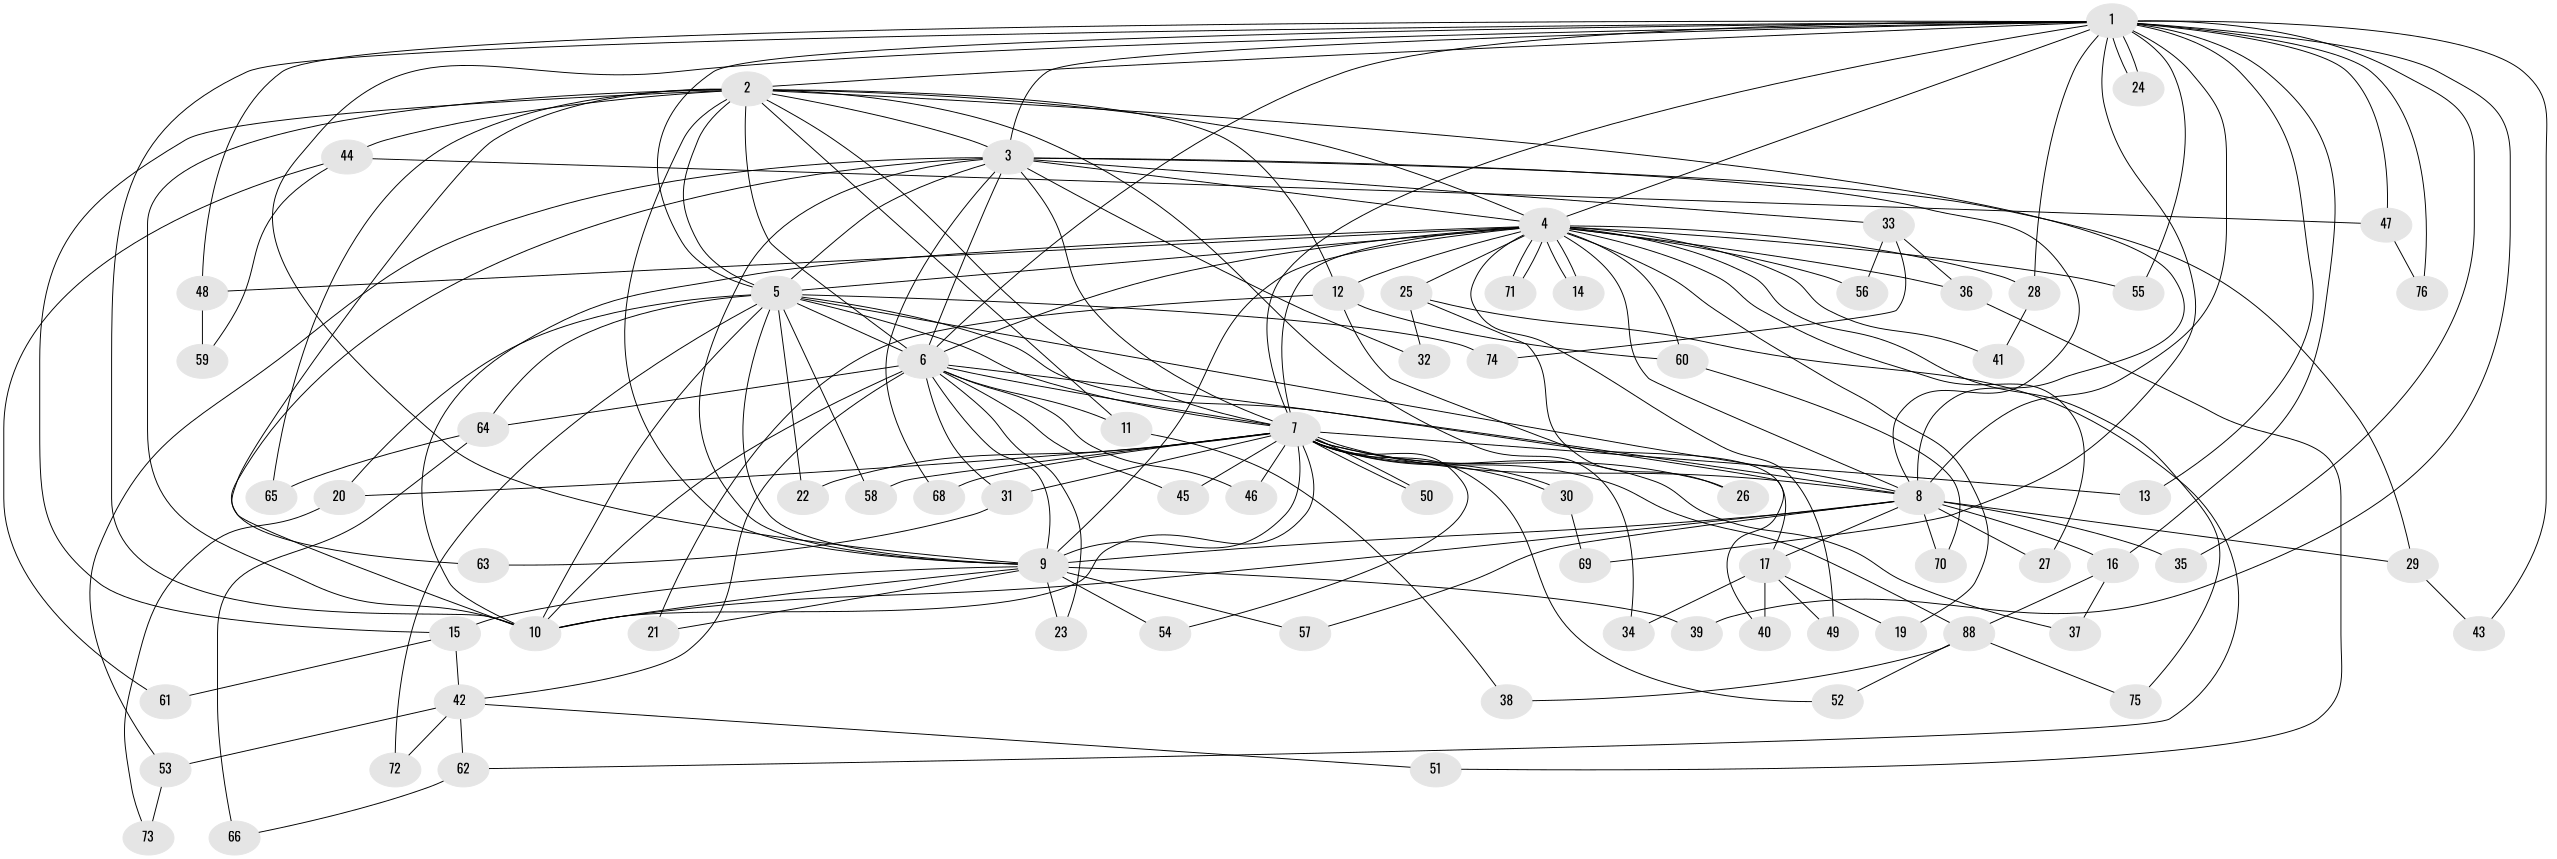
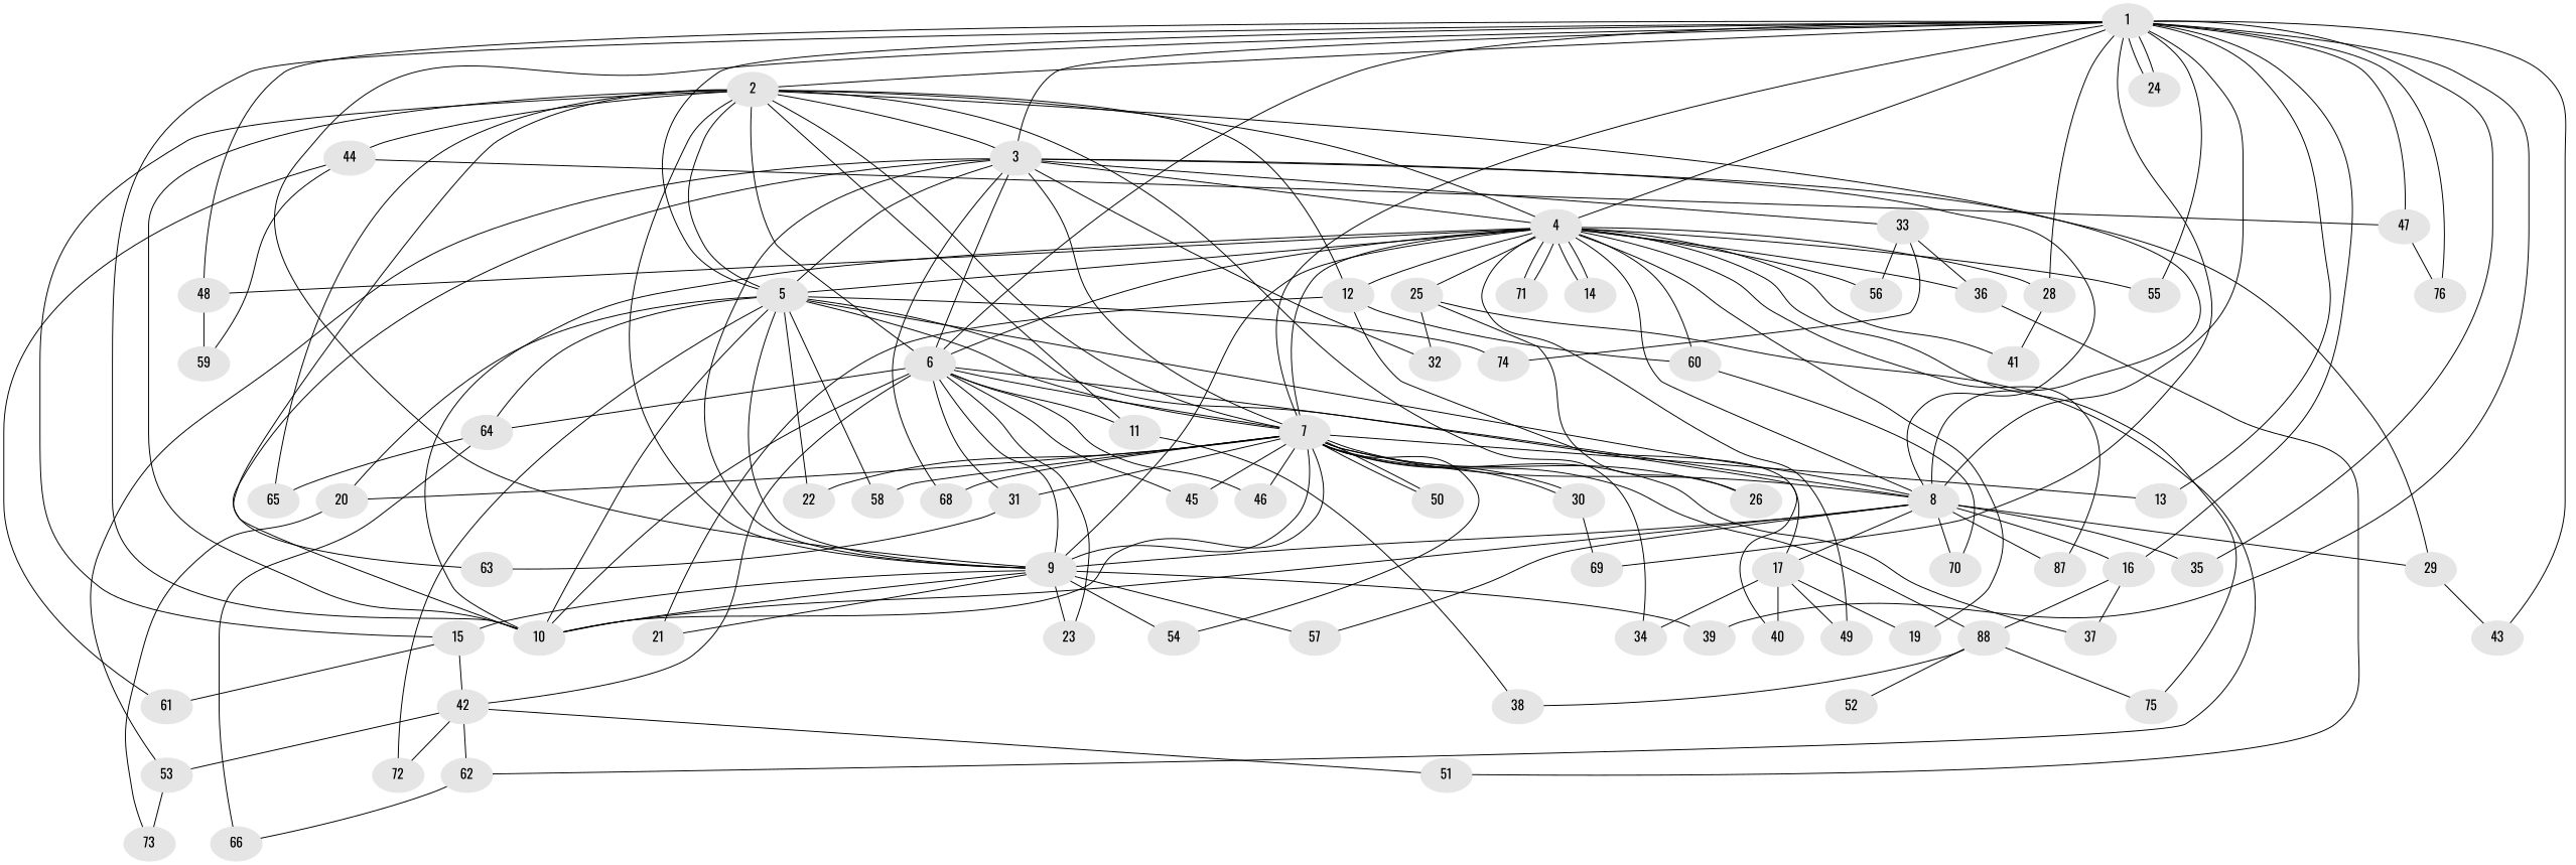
  graph {
    fontname=Oswald
    node [color=gray90 fontname=Oswald style=filled]
    edge [fontname=Oswald]
    1
    2
    3
    4
    5
    6
    7
    8
    9
    10
    13
    16
    24
    28
    35
    39
    43
    47
    48
    55
    69
    76
    11
    12
    15
    34
    44
    63
    65
    29
    32
    33
    53
    68
    14
    19
    25
-   27
+   27 [label=87]
    36
    41
    49
    56
    60
    71
    75
    17
    20
    22
    58
    64
    72
    74
    23
    31
    42
    45
    46
    n58 [label=88]
    26
    30
    37
    50
    52
    54
    57
    70
    21
    59
    38
    40
    61
    73
    62
    51
    66
    1 -- 2
    1 -- 3
    1 -- 4
    1 -- 5
    1 -- 6
    1 -- 7
    1 -- 8
    1 -- 9
    1 -- 10
    1 -- 13
    1 -- 16
    1 -- 24
    1 -- 24
    1 -- 28
    1 -- 35
    1 -- 39
    1 -- 43
    1 -- 47
    1 -- 48
    1 -- 55
    1 -- 69
    1 -- 76
    2 -- 3
    2 -- 4
    2 -- 5
    2 -- 6
    2 -- 7
    2 -- 8
    2 -- 9
    2 -- 10
    2 -- 11
    2 -- 12
    2 -- 15
    2 -- 34
    2 -- 44
    2 -- 63
    2 -- 65
    3 -- 4
    3 -- 5
    3 -- 6
    3 -- 7
    3 -- 8
    3 -- 9
    3 -- 10
    3 -- 29
    3 -- 32
    3 -- 33
    3 -- 53
    3 -- 68
    4 -- 5
    4 -- 6
    4 -- 7
    4 -- 8
    4 -- 9
    4 -- 10
    4 -- 28
    4 -- 48
    4 -- 55
    4 -- 12
    4 -- 14
    4 -- 14
    4 -- 19
    4 -- 25
    4 -- 27
    4 -- 36
    4 -- 41
    4 -- 49
    4 -- 56
    4 -- 60
    4 -- 71
    4 -- 71
    4 -- 75
-   5 -- 6
    5 -- 7
    5 -- 8
    5 -- 9
    5 -- 10
    5 -- 17
    5 -- 20
    5 -- 22
    5 -- 58
    5 -- 64
    5 -- 72
    5 -- 74
    6 -- 7
    6 -- 8
    6 -- 9
    6 -- 10
    6 -- 11
    6 -- 64
    6 -- 23
    6 -- 31
    6 -- 42
    6 -- 45
    6 -- 46
    7 -- 8
    7 -- 9
    7 -- 10
    7 -- 13
    7 -- 68
    7 -- 20
    7 -- 22
    7 -- 58
    7 -- 31
    7 -- 45
    7 -- 46
    7 -- n58
    7 -- 26
    7 -- 30
    7 -- 30
    7 -- 37
    7 -- 50
    7 -- 50
-   7 -- 52
    7 -- 54
    8 -- 9
    8 -- 10
    8 -- 16
    8 -- 35
    8 -- 29
    8 -- 27
    8 -- 17
    8 -- 57
    8 -- 70
    9 -- 10
    9 -- 39
    9 -- 15
    9 -- 23
    9 -- 54
    9 -- 57
    9 -- 21
    16 -- n58
    16 -- 37
    28 -- 41
    47 -- 76
    48 -- 59
    11 -- 38
    12 -- 60
    12 -- 21
    12 -- 40
    15 -- 42
    15 -- 61
    44 -- 47
    44 -- 59
    44 -- 61
    29 -- 43
    33 -- 36
    33 -- 56
    33 -- 74
    53 -- 73
    25 -- 32
    25 -- 26
    25 -- 62
    36 -- 51
    60 -- 70
    17 -- 34
    17 -- 19
    17 -- 49
    17 -- 40
    20 -- 73
    64 -- 65
    64 -- 66
    31 -- 63
    42 -- 53
    42 -- 72
    42 -- 62
    42 -- 51
    n58 -- 75
    n58 -- 52
    n58 -- 38
    30 -- 69
    62 -- 66
  }
